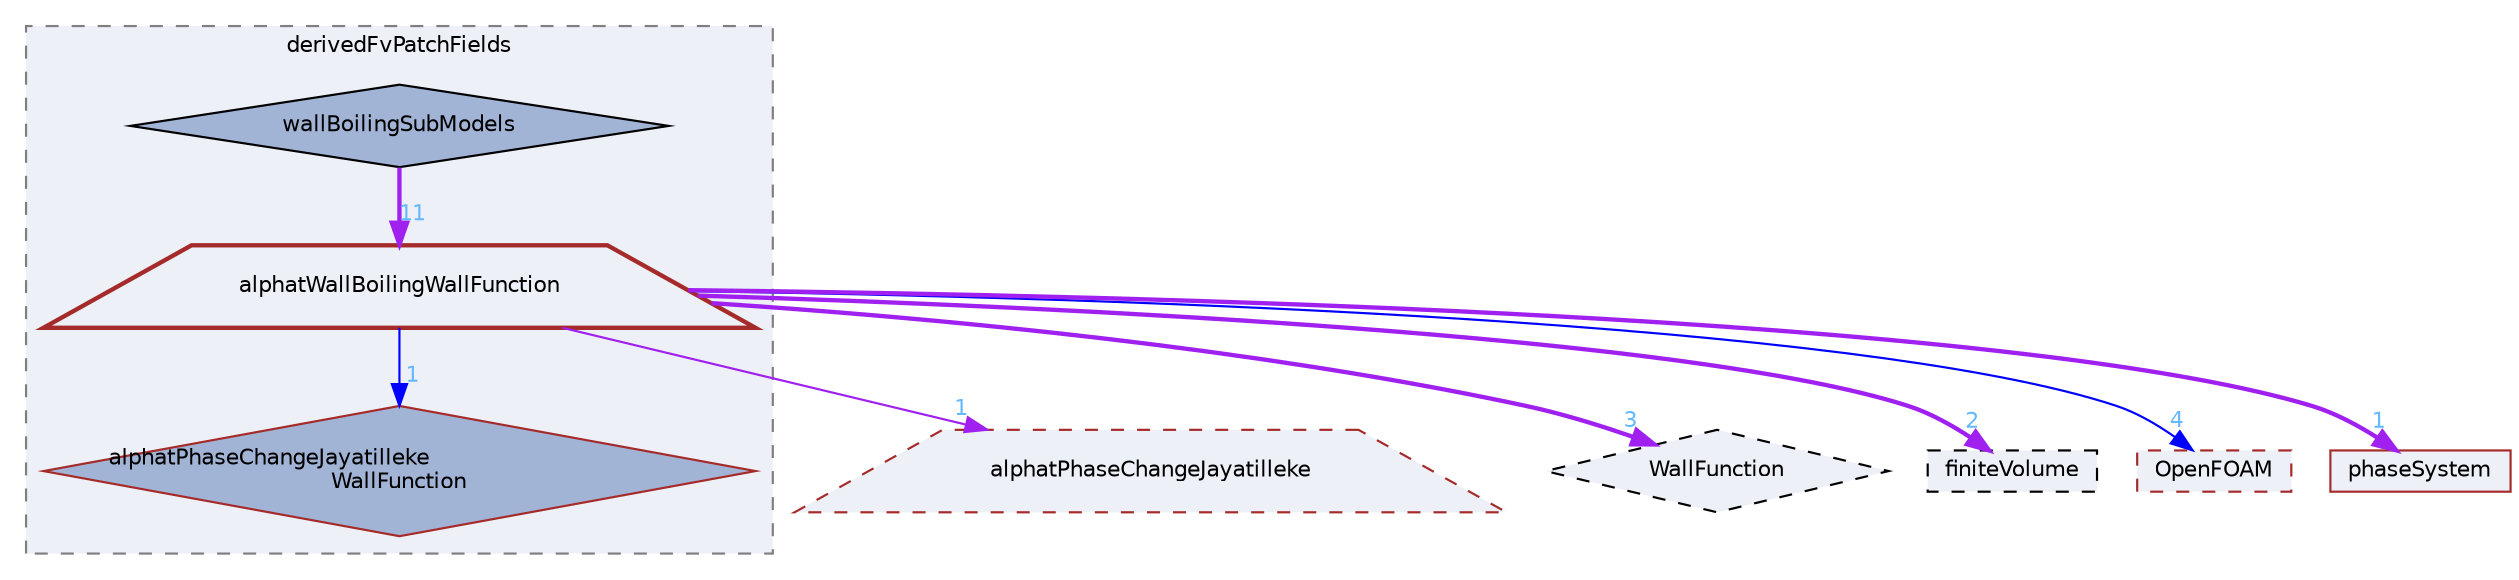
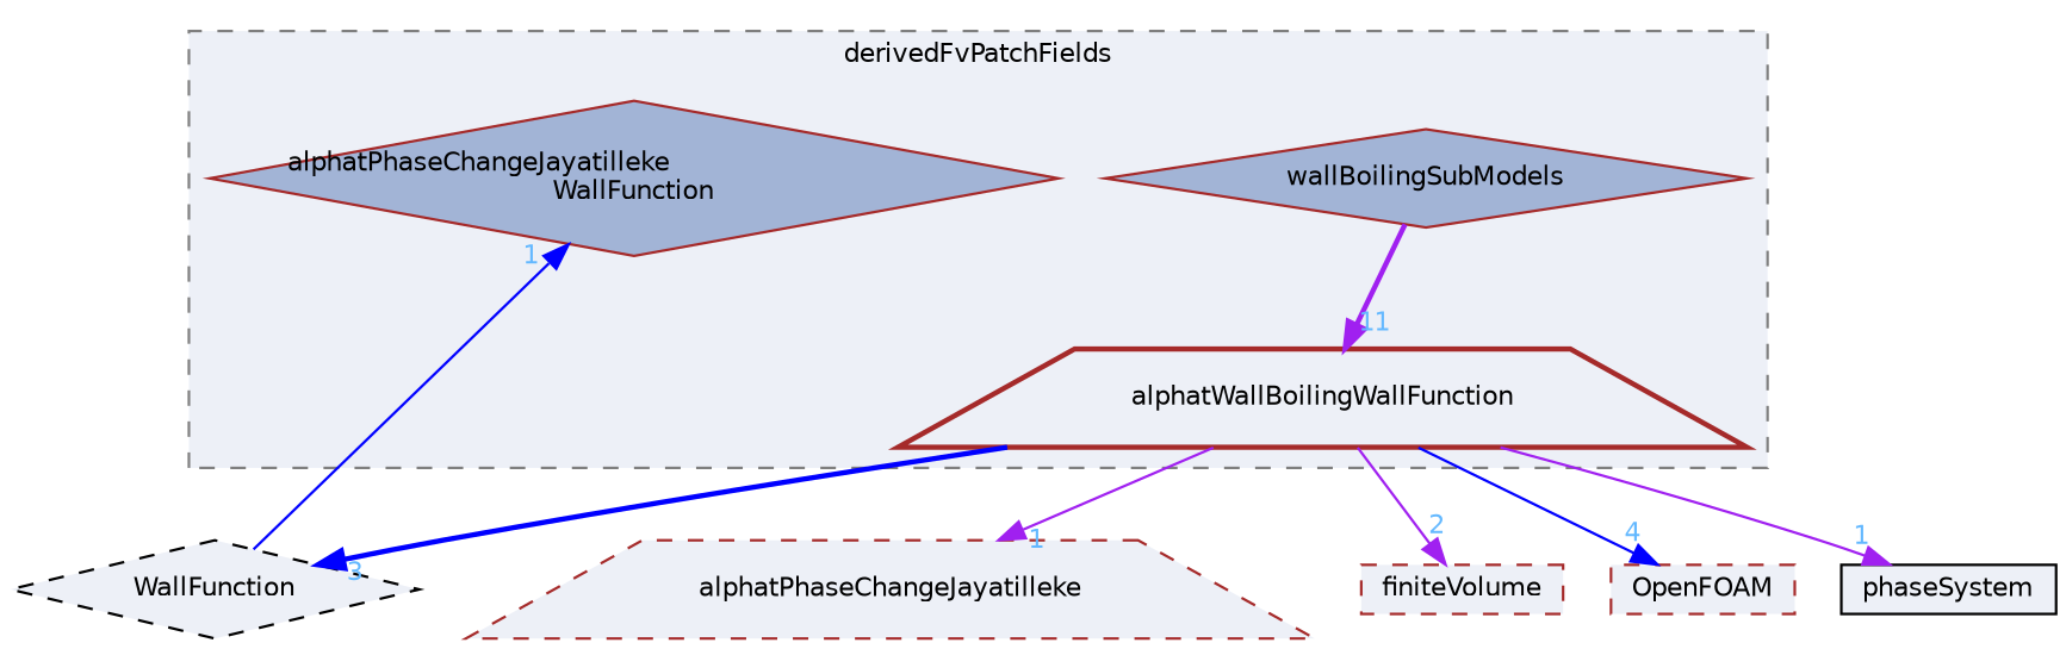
  digraph {
    compound=true
    node [color=brown fillcolor="#edf0f7" fontname=Helvetica fontsize=10 shape=diamond style="filled,dashed"]
    edge [color=purple fontcolor=steelblue1 fontname=Helvetica fontsize=10 headlabel=1 labeldistance=1.5 labelfontname=Helvetica labelfontsize=10 style=solid]
    n1 [fillcolor="#a2b4d6" height=0.2 label="alphatPhaseChangeJayatilleke\lWallFunction" style=filled width=0.4]
-   n2 [color=black fillcolor="#a2b4d6" height=0.2 label=wallBoilingSubModels style=filled width=0.4]
+   n2 [fillcolor="#a2b4d6" height=0.2 label=wallBoilingSubModels style=filled width=0.4]
    n3 [height=0.2 label=alphatWallBoilingWallFunction shape=trapezium style="filled,bold" width=0.4]
    n4 [height=0.2 label=alphatPhaseChangeJayatilleke shape=trapezium width=0.4]
    n5 [color=black height=0.2 label=WallFunction width=0.4]
-   n6 [color=black height=0.2 label=finiteVolume shape=box width=0.4]
+   n6 [height=0.2 label=finiteVolume shape=box width=0.4]
    n7 [height=0.2 label=OpenFOAM shape=box width=0.4]
-   n8 [height=0.2 label=phaseSystem shape=box style=filled width=0.4]
+   n8 [color=black height=0.2 label=phaseSystem shape=box style=filled width=0.4]
    subgraph cluster_1 {
      bgcolor="#edf0f7"
      fontname=Helvetica
      fontsize=10
      label=derivedFvPatchFields
      pencolor=grey50
      style="filled,dashed"
      n1
      n2
      n3
    }
    n2 -> n3 [headlabel=11 style=bold]
-   n3 -> n1 [color=blue]
+   n5 -> n1 [color=blue]
    n3 -> n4
-   n3 -> n5 [headlabel=3 style=bold]
-   n3 -> n6 [headlabel=2 style=bold]
+   n3 -> n5 [color=blue headlabel=3 style=bold]
+   n3 -> n6 [headlabel=2]
    n3 -> n7 [color=blue headlabel=4]
-   n3 -> n8 [style=bold]
+   n3 -> n8
  }
